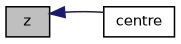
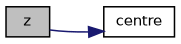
  digraph {
    rankdir=LR
    node [color=black fontname=Helvetica fontsize=10 shape=record]
    n1 [fillcolor=grey75 fontcolor=black height=0.2 label=z style=filled width=0.4]
    n2 [height=0.2 label=centre width=0.4]
-   n2 -> n1 [color=midnightblue fontname=Helvetica fontsize=10 labelfontname=Helvetica labelfontsize=10 style=solid]
+   n1 -> n2 [color=midnightblue fontname=Helvetica fontsize=10 labelfontname=Helvetica labelfontsize=10 style=solid]
  }
